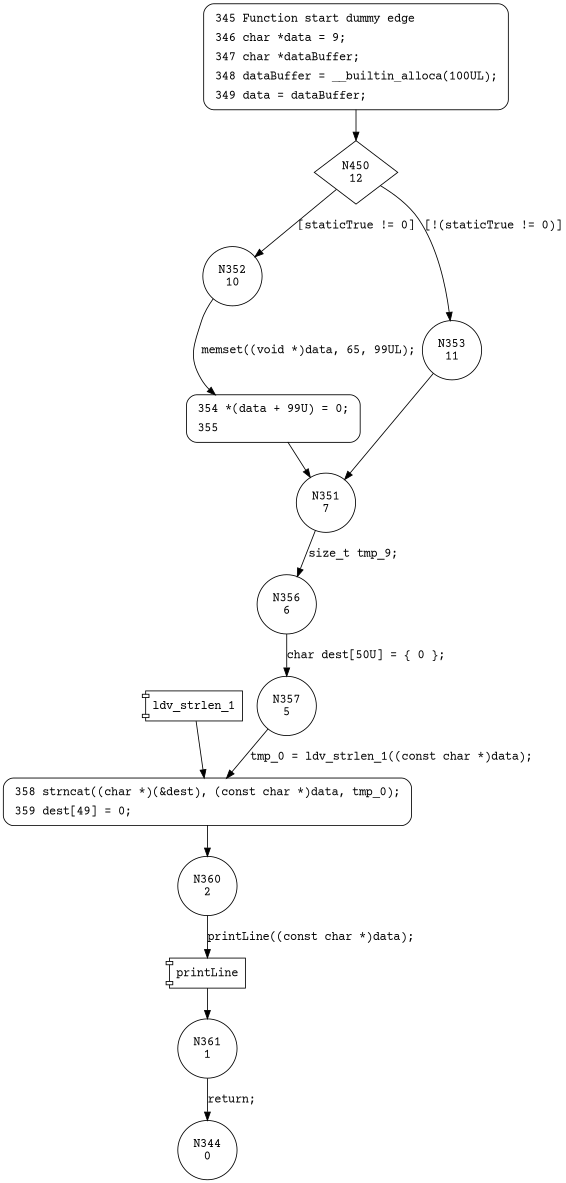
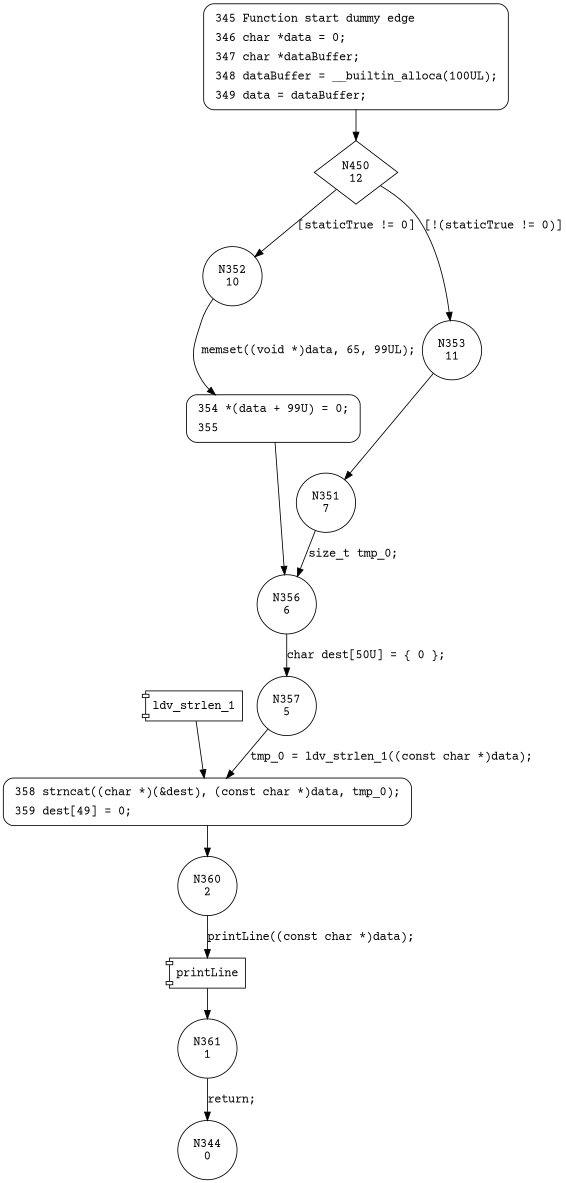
  digraph {
    fontname="Courier Prime"
    node [fontname="Courier Prime" shape=circle]
    edge [fontname="Courier Prime"]
    n1 [label="N450\n12" shape=diamond]
    n2 [label="N352\n10"]
    n3 [label="N353\n11"]
    n4 [fillcolor=white label=<<table border="0" cellborder="0" cellpadding="3" bgcolor="white"><tr><td align="right">354</td><td align="left">*(data + 99U) = 0;</td></tr><tr><td align="right">355</td><td align="left"></td></tr></table>> penwidth=1 shape=Mrecord style="filled,bold"]
    n5 [label="N351\n7"]
    n6 [label="N356\n6"]
    n7 [label="N357\n5"]
    n8 [fillcolor=white label=<<table border="0" cellborder="0" cellpadding="3" bgcolor="white"><tr><td align="right">358</td><td align="left">strncat((char *)(&amp;dest), (const char *)data, tmp_0);</td></tr><tr><td align="right">359</td><td align="left">dest[49] = 0;</td></tr></table>> penwidth=1 shape=Mrecord style="filled,bold"]
    n9 [label=ldv_strlen_1 shape=component]
    n10 [label="N360\n2"]
    n11 [label=printLine shape=component]
    n12 [label="N361\n1"]
    n13 [label="N344\n0"]
-   n14 [fillcolor=white label=<<table border="0" cellborder="0" cellpadding="3" bgcolor="white"><tr><td align="right">345</td><td align="left">Function start dummy edge</td></tr><tr><td align="right">346</td><td align="left">char *data = 9;</td></tr><tr><td align="right">347</td><td align="left">char *dataBuffer;</td></tr><tr><td align="right">348</td><td align="left">dataBuffer = __builtin_alloca(100UL);</td></tr><tr><td align="right">349</td><td align="left">data = dataBuffer;</td></tr></table>> penwidth=1 shape=Mrecord style="filled,bold"]
+   n14 [fillcolor=white label=<<table border="0" cellborder="0" cellpadding="3" bgcolor="white"><tr><td align="right">345</td><td align="left">Function start dummy edge</td></tr><tr><td align="right">346</td><td align="left">char *data = 0;</td></tr><tr><td align="right">347</td><td align="left">char *dataBuffer;</td></tr><tr><td align="right">348</td><td align="left">dataBuffer = __builtin_alloca(100UL);</td></tr><tr><td align="right">349</td><td align="left">data = dataBuffer;</td></tr></table>> penwidth=1 shape=Mrecord style="filled,bold"]
    n1 -> n2 [label="[staticTrue != 0]"]
    n1 -> n3 [label="[!(staticTrue != 0)]"]
    n2 -> n4 [label="memset((void *)data, 65, 99UL);"]
    n3 -> n5
-   n4 -> n5
-   n5 -> n6 [label="size_t tmp_9;"]
+   n4 -> n6
+   n5 -> n6 [label="size_t tmp_0;"]
    n6 -> n7 [label="char dest[50U] = { 0 };"]
    n7 -> n8 [label="tmp_0 = ldv_strlen_1((const char *)data);"]
    n8 -> n10
    n9 -> n8
    n10 -> n11 [label="printLine((const char *)data);"]
    n11 -> n12
    n12 -> n13 [label="return;"]
    n14 -> n1
  }
